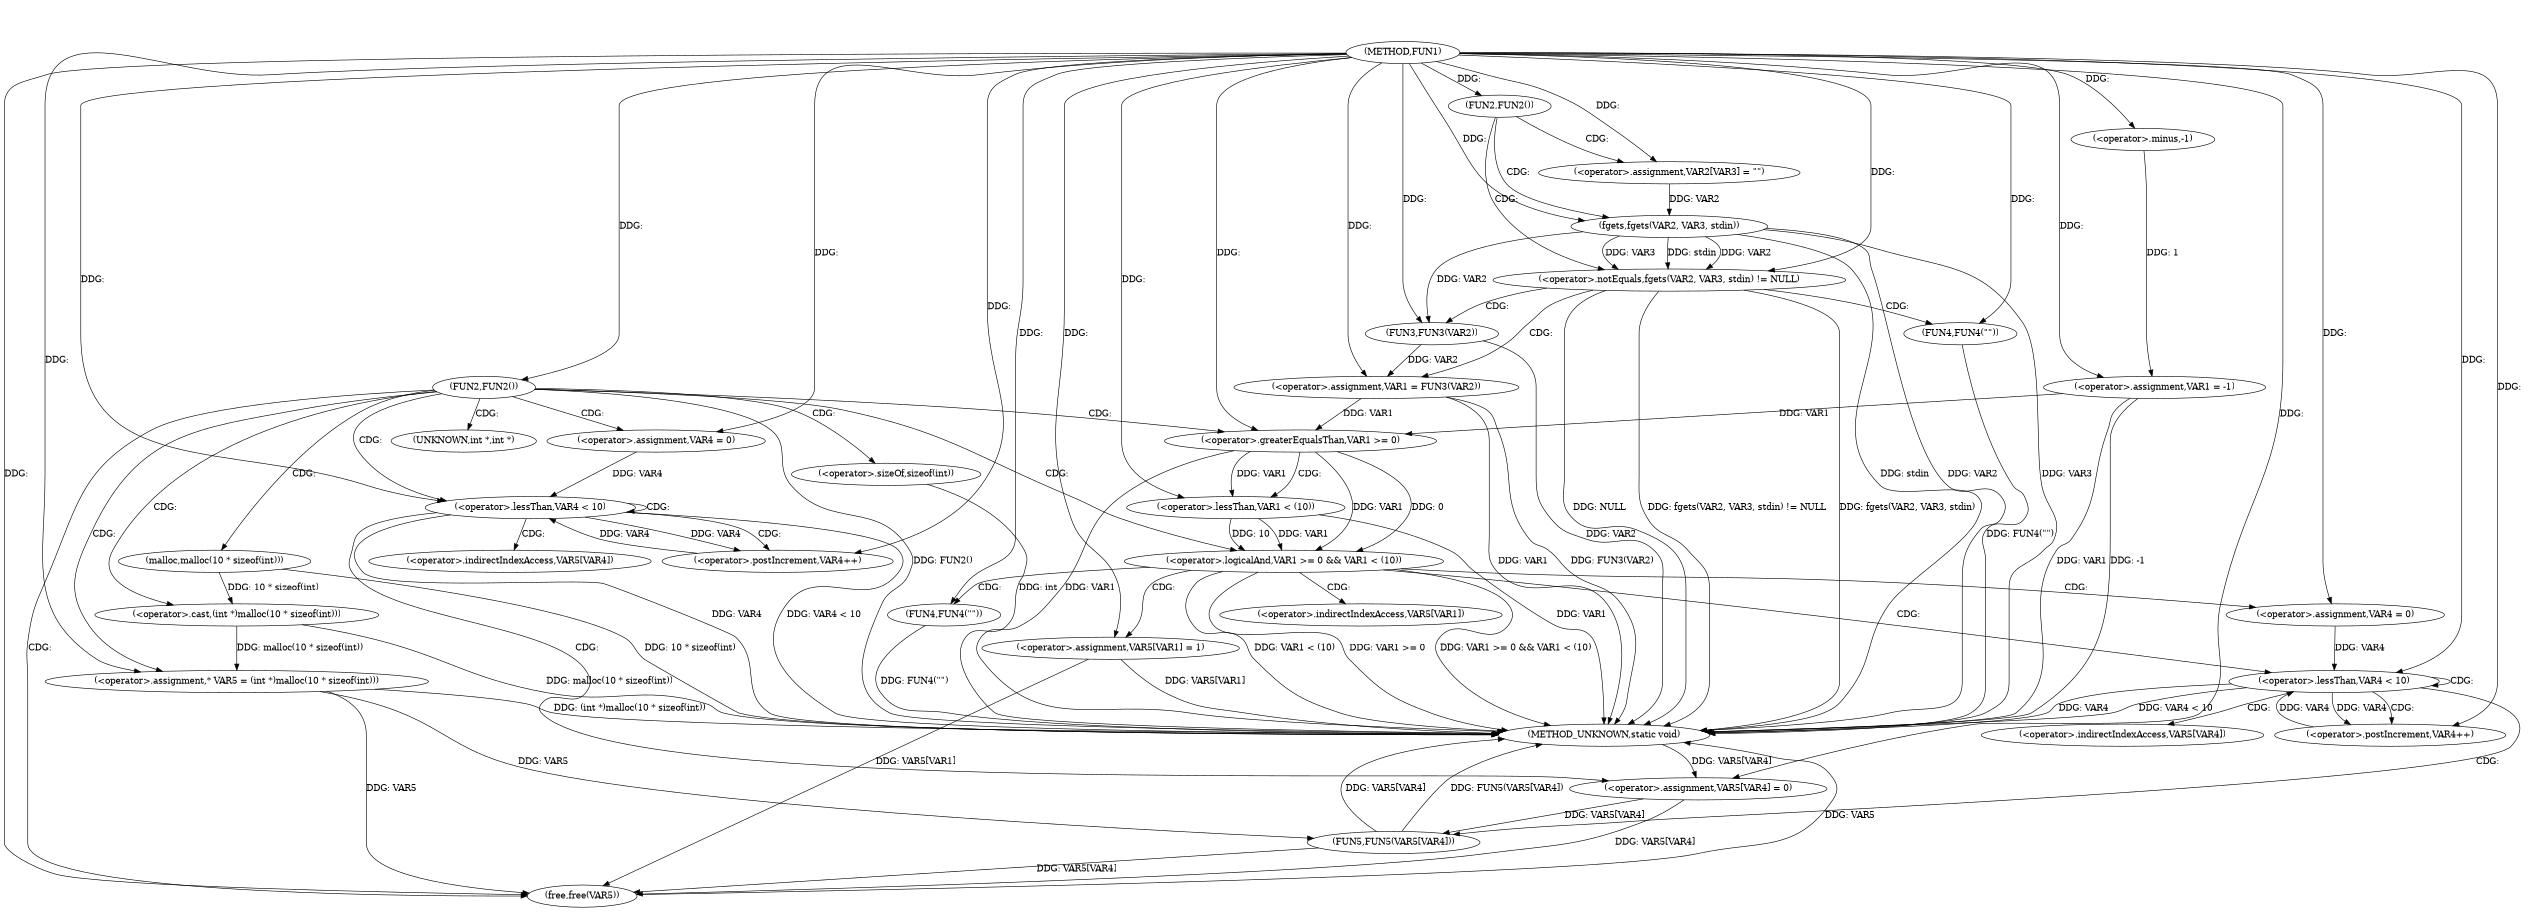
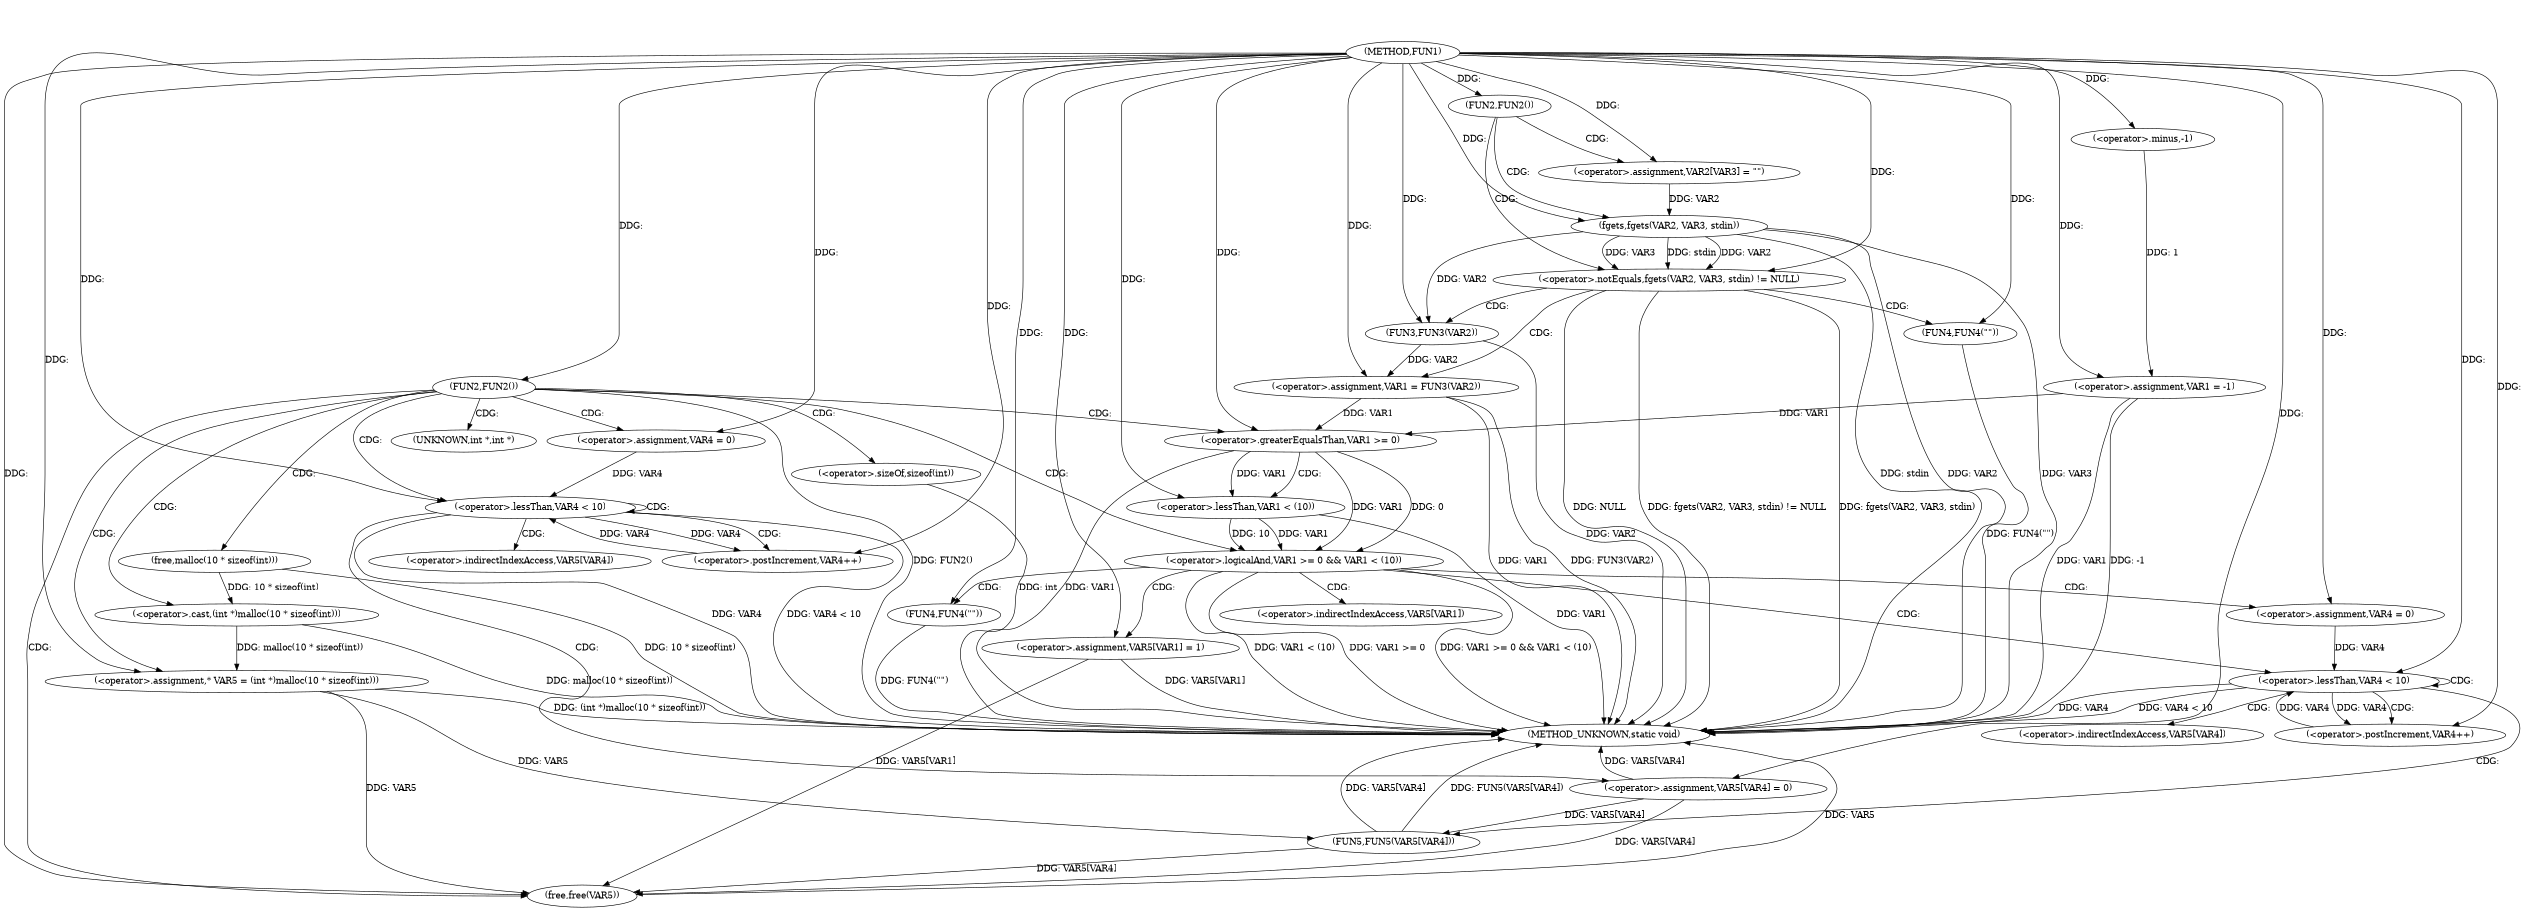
  digraph {
    n1 [label="(METHOD,FUN1)"]
    n2 [label="(<operator>.assignment,VAR1 = -1)"]
    n3 [label="(<operator>.minus,-1)"]
    n4 [label="(FUN2,FUN2())"]
    n5 [label="(<operator>.assignment,VAR2[VAR3] = \"\")"]
    n6 [label="(<operator>.notEquals,fgets(VAR2, VAR3, stdin) != NULL)"]
    n7 [label="(fgets,fgets(VAR2, VAR3, stdin))"]
    n8 [label="(<operator>.assignment,VAR1 = FUN3(VAR2))"]
    n9 [label="(FUN3,FUN3(VAR2))"]
    n10 [label="(FUN4,FUN4(\"\"))"]
    n11 [label="(FUN2,FUN2())"]
    n12 [label="(<operator>.assignment,* VAR5 = (int *)malloc(10 * sizeof(int)))"]
    n13 [label="(<operator>.assignment,VAR4 = 0)"]
    n14 [label="(<operator>.lessThan,VAR4 < 10)"]
    n15 [label="(<operator>.postIncrement,VAR4++)"]
    n16 [label="(<operator>.assignment,VAR5[VAR4] = 0)"]
    n17 [label="(<operator>.greaterEqualsThan,VAR1 >= 0)"]
    n18 [label="(<operator>.lessThan,VAR1 < (10))"]
    n19 [label="(<operator>.assignment,VAR5[VAR1] = 1)"]
    n20 [label="(<operator>.assignment,VAR4 = 0)"]
    n21 [label="(<operator>.lessThan,VAR4 < 10)"]
    n22 [label="(<operator>.postIncrement,VAR4++)"]
    n23 [label="(FUN4,FUN4(\"\"))"]
    n24 [label="(free,free(VAR5))"]
    n25 [label="(METHOD_UNKNOWN,static void)"]
    n26 [label="(<operator>.sizeOf,sizeof(int))"]
    n27 [label="(<operator>.cast,(int *)malloc(10 * sizeof(int)))"]
-   n28 [label="(malloc,malloc(10 * sizeof(int)))"]
+   n28 [label="(free,malloc(10 * sizeof(int)))"]
    n29 [label="(<operator>.logicalAnd,VAR1 >= 0 && VAR1 < (10))"]
    n30 [label="(UNKNOWN,int *,int *)"]
    n31 [label="(FUN5,FUN5(VAR5[VAR4]))"]
    n32 [label="(<operator>.indirectIndexAccess,VAR5[VAR4])"]
    n33 [label="(<operator>.indirectIndexAccess,VAR5[VAR4])"]
    n34 [label="(<operator>.indirectIndexAccess,VAR5[VAR1])"]
    n1 -> n2 [label="DDG: "]
    n1 -> n3 [label="DDG: "]
    n1 -> n4 [label="DDG: "]
    n1 -> n5 [label="DDG: "]
    n1 -> n6 [label="DDG: "]
    n1 -> n7 [label="DDG: "]
    n1 -> n8 [label="DDG: "]
    n1 -> n9 [label="DDG: "]
    n1 -> n10 [label="DDG: "]
    n1 -> n11 [label="DDG: "]
    n1 -> n12 [label="DDG: "]
    n1 -> n13 [label="DDG: "]
    n1 -> n14 [label="DDG: "]
    n1 -> n15 [label="DDG: "]
    n1 -> n16 [label="DDG: "]
    n1 -> n17 [label="DDG: "]
    n1 -> n18 [label="DDG: "]
    n1 -> n19 [label="DDG: "]
    n1 -> n20 [label="DDG: "]
    n1 -> n21 [label="DDG: "]
    n1 -> n22 [label="DDG: "]
    n1 -> n23 [label="DDG: "]
    n1 -> n24 [label="DDG: "]
    n2 -> n17 [label="DDG: VAR1"]
    n2 -> n25 [label="DDG: -1"]
    n2 -> n25 [label="DDG: VAR1"]
    n3 -> n2 [label="DDG: 1"]
    n4 -> n5 [label="CDG: "]
    n4 -> n6 [label="CDG: "]
    n4 -> n7 [label="CDG: "]
    n5 -> n7 [label="DDG: VAR2"]
    n6 -> n8 [label="CDG: "]
    n6 -> n9 [label="CDG: "]
    n6 -> n10 [label="CDG: "]
    n6 -> n25 [label="DDG: fgets(VAR2, VAR3, stdin)"]
    n6 -> n25 [label="DDG: NULL"]
    n6 -> n25 [label="DDG: fgets(VAR2, VAR3, stdin) != NULL"]
    n7 -> n6 [label="DDG: VAR2"]
    n7 -> n6 [label="DDG: VAR3"]
    n7 -> n6 [label="DDG: stdin"]
    n7 -> n9 [label="DDG: VAR2"]
    n7 -> n25 [label="DDG: VAR2"]
    n7 -> n25 [label="DDG: VAR3"]
    n7 -> n25 [label="DDG: stdin"]
    n8 -> n17 [label="DDG: VAR1"]
    n8 -> n25 [label="DDG: VAR1"]
    n8 -> n25 [label="DDG: FUN3(VAR2)"]
    n9 -> n8 [label="DDG: VAR2"]
    n9 -> n25 [label="DDG: VAR2"]
    n10 -> n25 [label="DDG: FUN4(\"\")"]
    n11 -> n12 [label="CDG: "]
    n11 -> n13 [label="CDG: "]
    n11 -> n14 [label="CDG: "]
    n11 -> n17 [label="CDG: "]
    n11 -> n24 [label="CDG: "]
    n11 -> n25 [label="DDG: FUN2()"]
    n11 -> n26 [label="CDG: "]
    n11 -> n27 [label="CDG: "]
    n11 -> n28 [label="CDG: "]
    n11 -> n29 [label="CDG: "]
    n11 -> n30 [label="CDG: "]
    n12 -> n24 [label="DDG: VAR5"]
    n12 -> n25 [label="DDG: (int *)malloc(10 * sizeof(int))"]
    n12 -> n31 [label="DDG: VAR5"]
    n13 -> n14 [label="DDG: VAR4"]
    n14 -> n14 [label="CDG: "]
    n14 -> n15 [label="DDG: VAR4"]
    n14 -> n15 [label="CDG: "]
    n14 -> n16 [label="CDG: "]
    n14 -> n25 [label="DDG: VAR4"]
    n14 -> n25 [label="DDG: VAR4 < 10"]
    n14 -> n32 [label="CDG: "]
    n15 -> n14 [label="DDG: VAR4"]
    n16 -> n24 [label="DDG: VAR5[VAR4]"]
-   n25 -> n16 [label="DDG: VAR5[VAR4]"]
+   n16 -> n25 [label="DDG: VAR5[VAR4]"]
    n16 -> n31 [label="DDG: VAR5[VAR4]"]
    n17 -> n18 [label="DDG: VAR1"]
    n17 -> n18 [label="CDG: "]
    n17 -> n25 [label="DDG: VAR1"]
    n17 -> n29 [label="DDG: VAR1"]
    n17 -> n29 [label="DDG: 0"]
    n18 -> n25 [label="DDG: VAR1"]
    n18 -> n29 [label="DDG: VAR1"]
    n18 -> n29 [label="DDG: 10"]
    n19 -> n24 [label="DDG: VAR5[VAR1]"]
    n19 -> n25 [label="DDG: VAR5[VAR1]"]
    n20 -> n21 [label="DDG: VAR4"]
    n21 -> n21 [label="CDG: "]
    n21 -> n22 [label="DDG: VAR4"]
    n21 -> n22 [label="CDG: "]
    n21 -> n25 [label="DDG: VAR4 < 10"]
    n21 -> n25 [label="DDG: VAR4"]
    n21 -> n31 [label="CDG: "]
    n21 -> n33 [label="CDG: "]
    n22 -> n21 [label="DDG: VAR4"]
    n23 -> n25 [label="DDG: FUN4(\"\")"]
    n24 -> n25 [label="DDG: VAR5"]
    n26 -> n25 [label="DDG: int"]
    n27 -> n12 [label="DDG: malloc(10 * sizeof(int))"]
    n27 -> n25 [label="DDG: malloc(10 * sizeof(int))"]
    n28 -> n25 [label="DDG: 10 * sizeof(int)"]
    n28 -> n27 [label="DDG: 10 * sizeof(int)"]
    n29 -> n19 [label="CDG: "]
    n29 -> n20 [label="CDG: "]
    n29 -> n21 [label="CDG: "]
    n29 -> n23 [label="CDG: "]
    n29 -> n25 [label="DDG: VAR1 < (10)"]
    n29 -> n25 [label="DDG: VAR1 >= 0"]
    n29 -> n25 [label="DDG: VAR1 >= 0 && VAR1 < (10)"]
    n29 -> n34 [label="CDG: "]
    n31 -> n24 [label="DDG: VAR5[VAR4]"]
    n31 -> n25 [label="DDG: FUN5(VAR5[VAR4])"]
    n31 -> n25 [label="DDG: VAR5[VAR4]"]
  }
